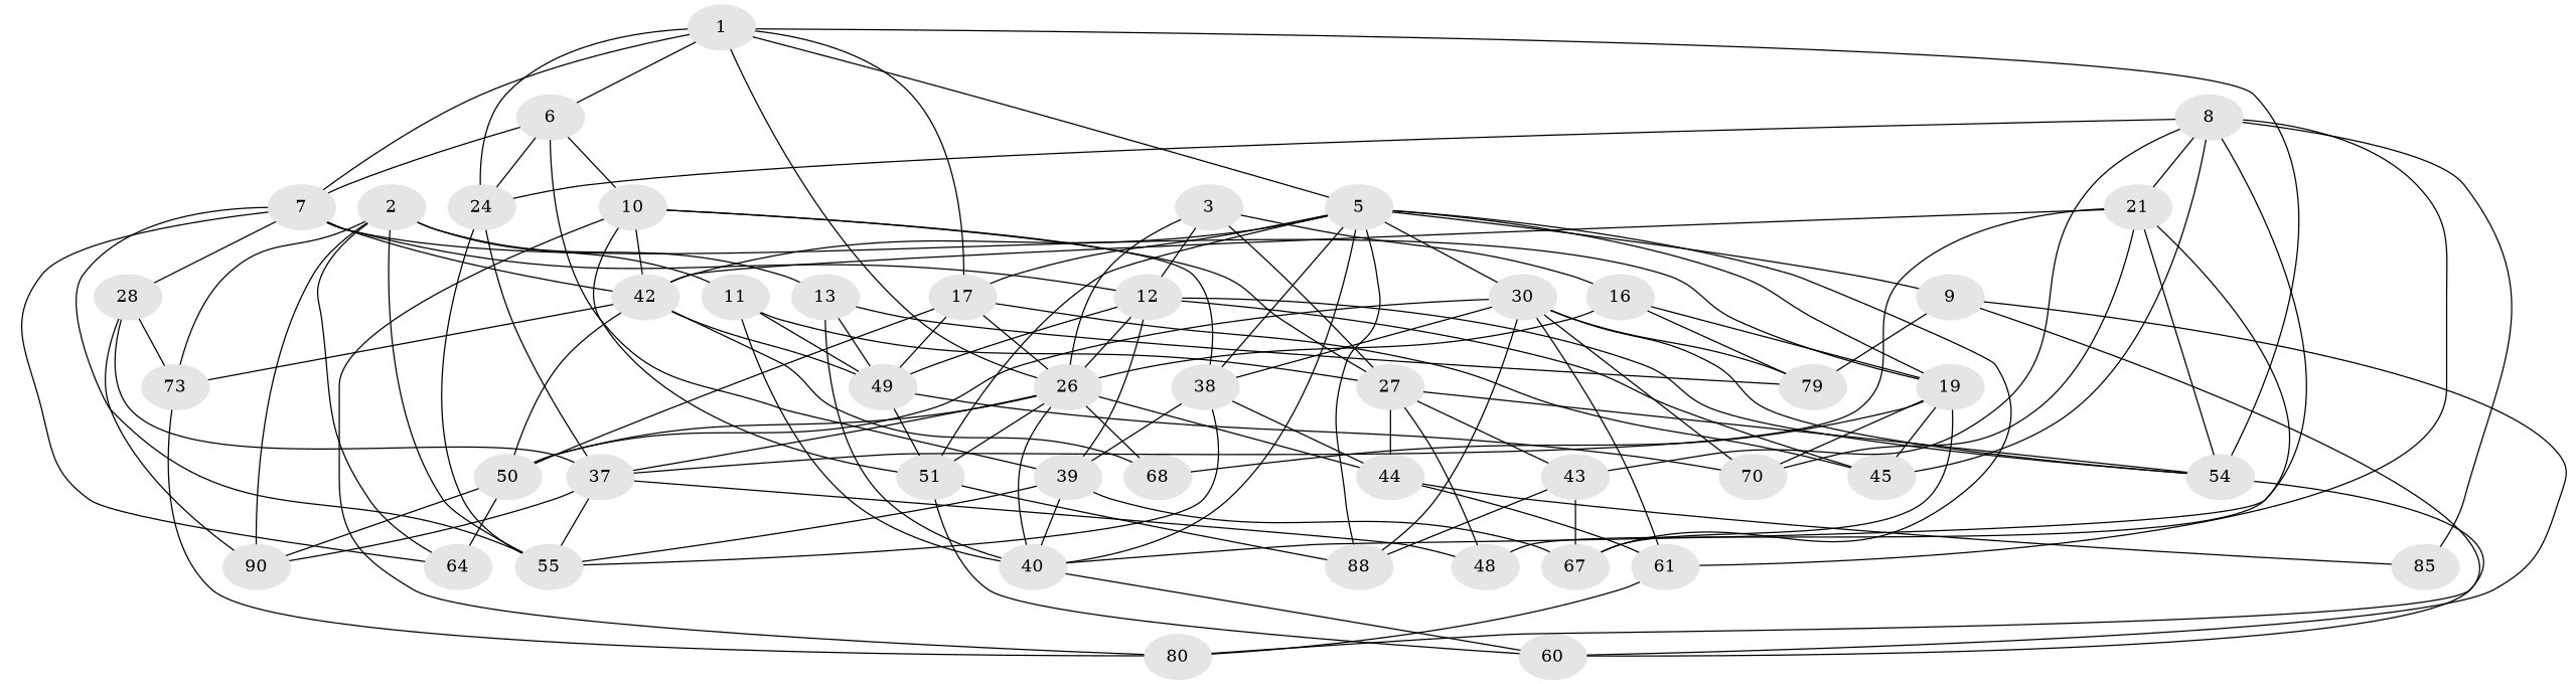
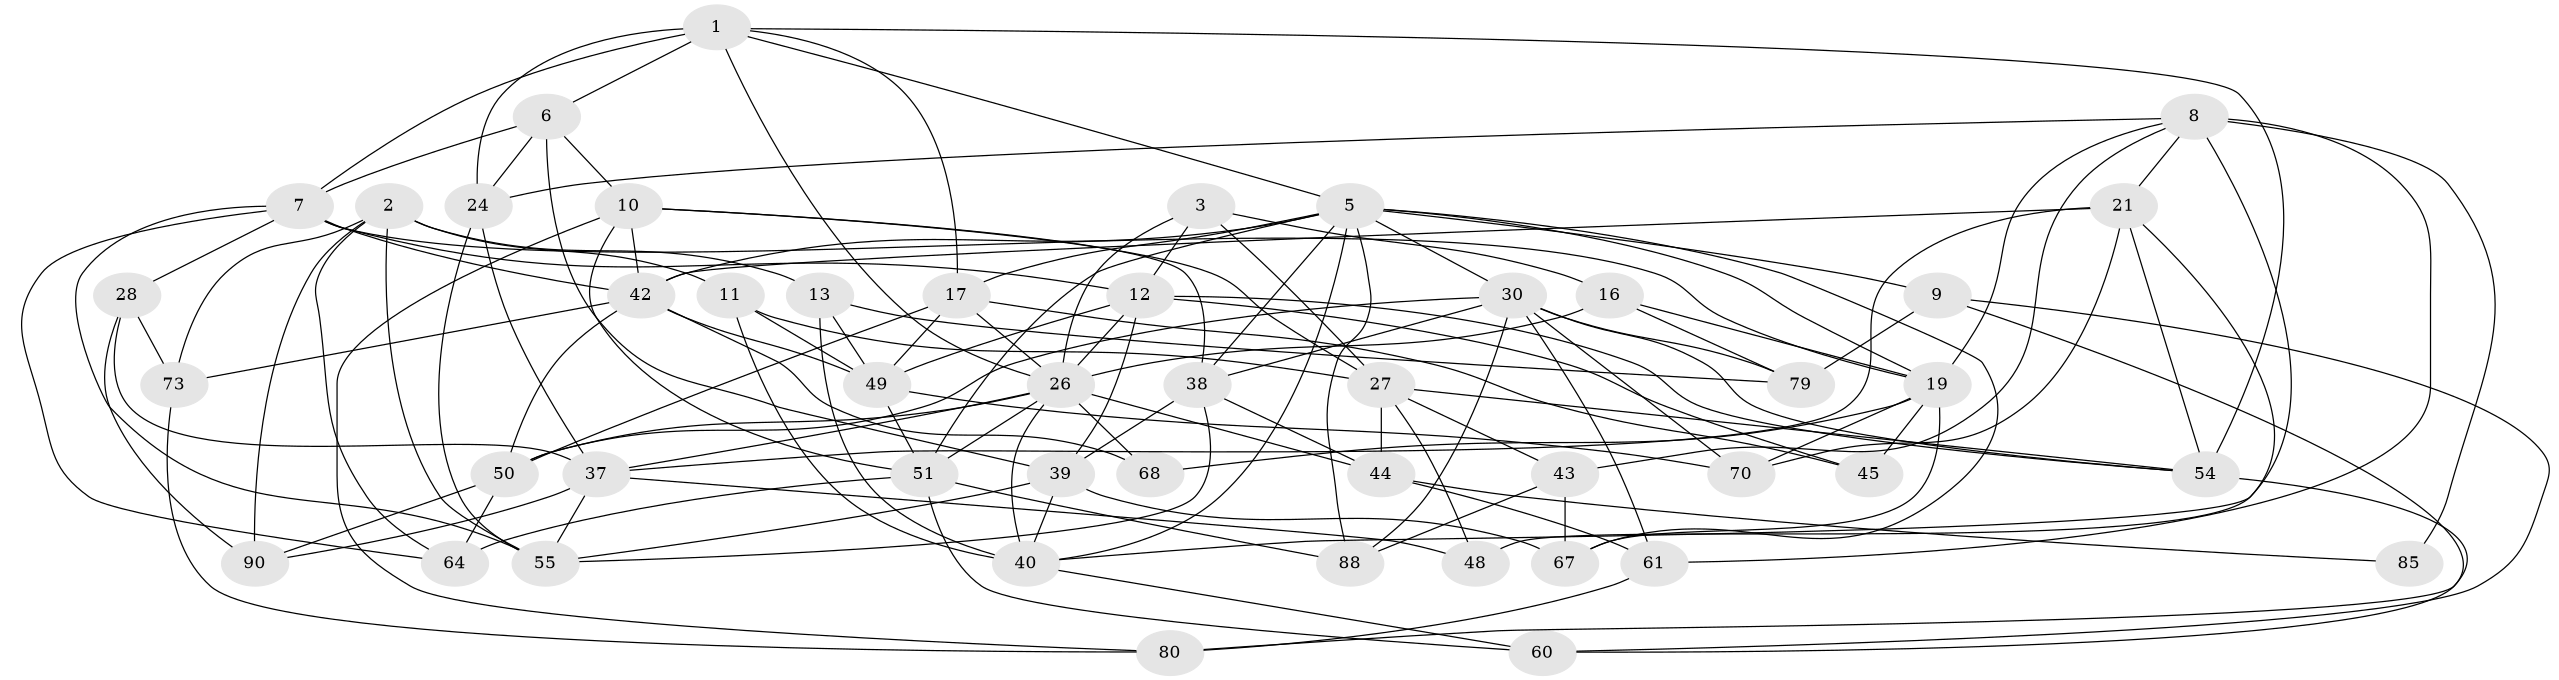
  graph {
    node [color=gray90 style=filled]
    1 [super="+4"]
    5 [super="+25+23+14"]
    6 [super="+95"]
    7 [super="+83"]
    n5 [label=17 super="+33"]
    24 [super="+31"]
    26 [super="+35+76"]
    54 [super="+59"]
    9 [super="+36"]
    19 [super="+34+87+32"]
    30 [super="+57+58"]
    38 [super="+89"]
    40 [super="+46+47"]
    42 [super="+69"]
    51 [super="+71+75"]
    67
    88
    10 [super="+15"]
    39 [super="+77"]
    55 [super="+72"]
    64
    12 [super="+17"]
    28
    49 [super="+53"]
    45
    50 [super="+84"]
    37 [super="+62"]
    68
    44 [super="+52"]
    60
    2 [super="+29"]
    11
    13
    73
    90
    27 [super="+92+65"]
    79
    80
    3
    16
    43
    48
    70
    61
    8 [super="+20+22"]
    21 [super="+93"]
    85
    1 -- 5
    1 -- 6
    1 -- 7
    1 -- n5
    1 -- 24 [weight=2]
    1 -- 26
    1 -- 54
    5 -- n5
    5 -- 9
    5 -- 19
    5 -- 30
    5 -- 38
    5 -- 40
    5 -- 42
    5 -- 51
    5 -- 67
    5 -- 88
    6 -- 7 [weight=2]
    6 -- 24
    6 -- 10
    6 -- 39
    7 -- 19
    7 -- 42
    7 -- 55
    7 -- 64
    7 -- 12 [weight=2]
    7 -- 28
    n5 -- 26
    n5 -- 49
    n5 -- 45
    n5 -- 50
    24 -- 55
    24 -- 37
    26 -- 40 [weight=2]
    26 -- 51
    26 -- 50
    26 -- 37 [weight=2]
    26 -- 68 [weight=2]
    26 -- 44
    54 -- 60
    9 -- 60
    9 -- 79
    9 -- 80
    19 -- 67
    19 -- 45 [weight=2]
    19 -- 68
    19 -- 70
    30 -- 54
    30 -- 38
    30 -- 88
    30 -- 50
    30 -- 79
    30 -- 70
    30 -- 61
    38 -- 39
    38 -- 55
    38 -- 44
    40 -- 60
    42 -- 49
    42 -- 50
    42 -- 68
    42 -- 73
    51 -- 88
+   51 -- 64
    51 -- 60
    10 -- 38
    10 -- 42
    10 -- 51
    10 -- 27
    10 -- 80
    39 -- 40
    39 -- 67
    39 -- 55
    12 -- 26
    12 -- 54
    12 -- 39
    12 -- 49
    12 -- 45
    28 -- 37
    28 -- 73
    28 -- 90
    49 -- 51
    49 -- 70
    50 -- 64
    50 -- 90
    37 -- 55
    37 -- 90
    37 -- 48
    44 -- 61
    44 -- 85
    2 -- 55
    2 -- 64
    2 -- 11
    2 -- 13
    2 -- 73
    2 -- 90
    11 -- 40
    11 -- 49
    11 -- 27
    13 -- 40
    13 -- 49
    13 -- 79
    73 -- 80
    27 -- 54
    27 -- 44 [weight=2]
    27 -- 43
    27 -- 48
    3 -- 26
    3 -- 12
    3 -- 27
    3 -- 16
    16 -- 26
    16 -- 19
    16 -- 79
    43 -- 67
    43 -- 88
    61 -- 80
    8 -- 24
-   8 -- 45
+   8 -- 19
    8 -- 40
    8 -- 43
    8 -- 61
    8 -- 21
    8 -- 85 [weight=2]
    21 -- 54
    21 -- 42
    21 -- 37
    21 -- 48
    21 -- 70
  }
